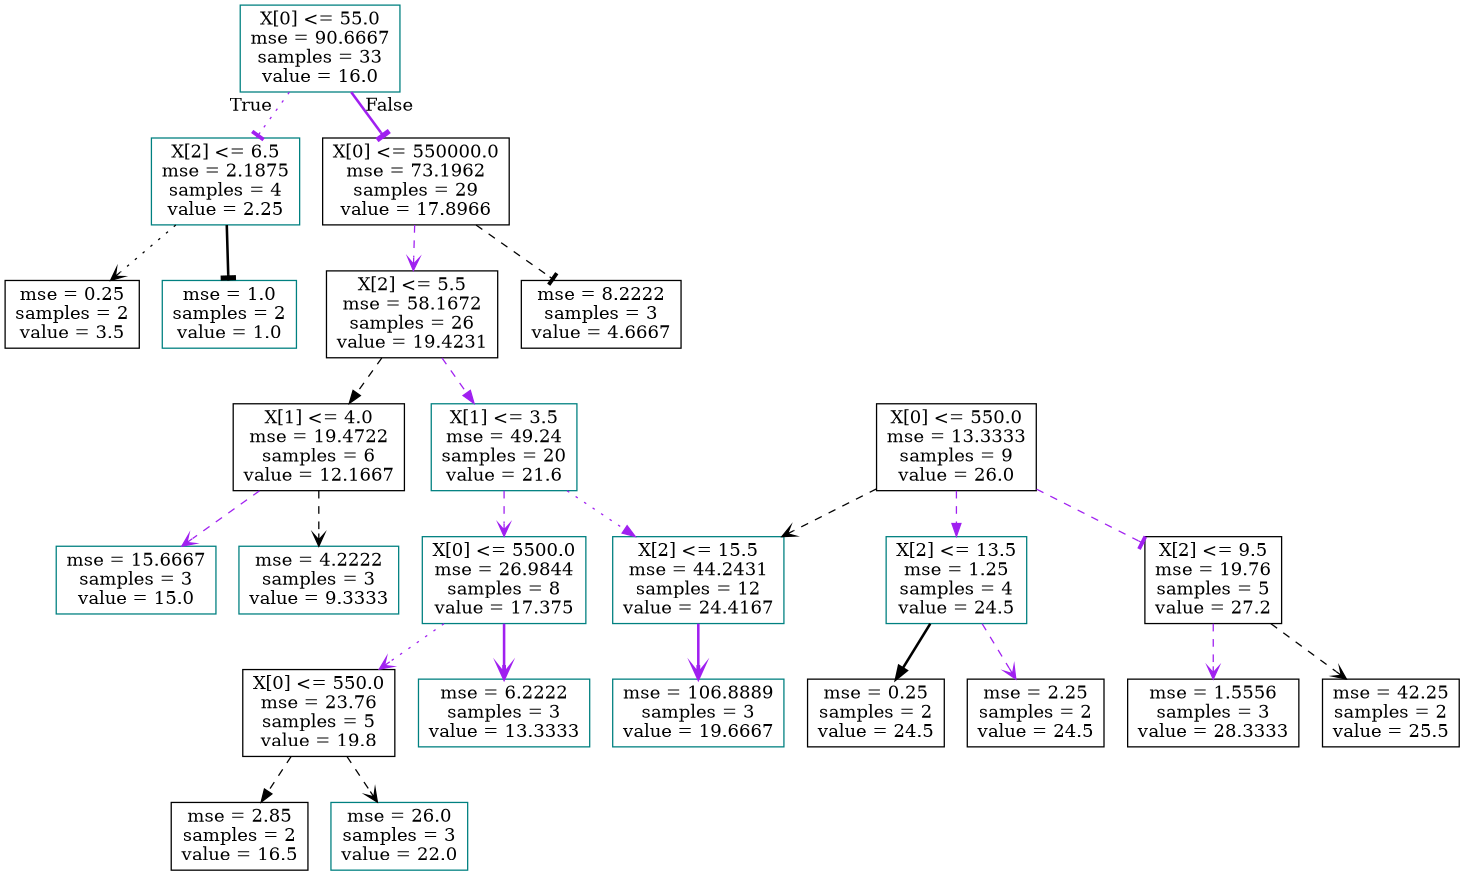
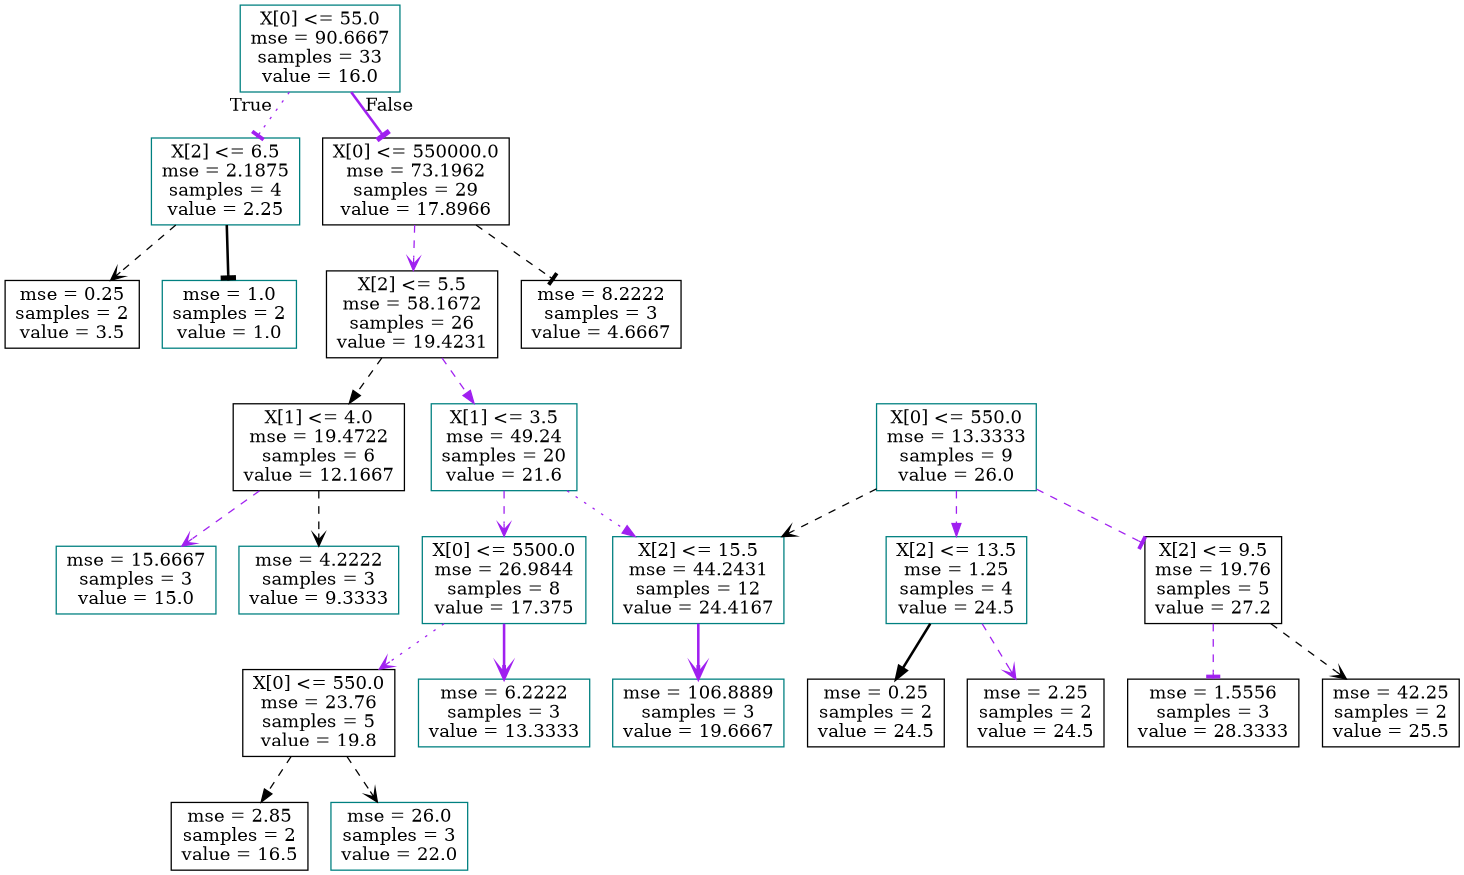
  digraph {
    node [color=teal shape=box]
    edge [arrowhead=vee color=purple style=dashed]
    n1 [label="X[0] <= 55.0\nmse = 90.6667\nsamples = 33\nvalue = 16.0"]
    n2 [label="X[2] <= 6.5\nmse = 2.1875\nsamples = 4\nvalue = 2.25"]
    n3 [color=black label="X[0] <= 550000.0\nmse = 73.1962\nsamples = 29\nvalue = 17.8966"]
    n4 [color=black label="mse = 0.25\nsamples = 2\nvalue = 3.5"]
    n5 [label="mse = 1.0\nsamples = 2\nvalue = 1.0"]
    n6 [color=black label="X[2] <= 5.5\nmse = 58.1672\nsamples = 26\nvalue = 19.4231"]
    n7 [color=black label="mse = 8.2222\nsamples = 3\nvalue = 4.6667"]
    n8 [color=black label="X[1] <= 4.0\nmse = 19.4722\nsamples = 6\nvalue = 12.1667"]
    n9 [label="X[1] <= 3.5\nmse = 49.24\nsamples = 20\nvalue = 21.6"]
    n10 [label="mse = 15.6667\nsamples = 3\nvalue = 15.0"]
    n11 [label="mse = 4.2222\nsamples = 3\nvalue = 9.3333"]
    n12 [label="X[2] <= 15.5\nmse = 44.2431\nsamples = 12\nvalue = 24.4167"]
    n13 [label="X[0] <= 5500.0\nmse = 26.9844\nsamples = 8\nvalue = 17.375"]
    n14 [label="mse = 106.8889\nsamples = 3\nvalue = 19.6667"]
    n15 [color=black label="X[0] <= 550.0\nmse = 23.76\nsamples = 5\nvalue = 19.8"]
    n16 [label="mse = 6.2222\nsamples = 3\nvalue = 13.3333"]
-   n17 [color=black label="X[0] <= 550.0\nmse = 13.3333\nsamples = 9\nvalue = 26.0"]
+   n17 [label="X[0] <= 550.0\nmse = 13.3333\nsamples = 9\nvalue = 26.0"]
    n18 [label="X[2] <= 13.5\nmse = 1.25\nsamples = 4\nvalue = 24.5"]
    n19 [color=black label="X[2] <= 9.5\nmse = 19.76\nsamples = 5\nvalue = 27.2"]
    n20 [color=black label="mse = 2.25\nsamples = 2\nvalue = 24.5"]
    n21 [color=black label="mse = 0.25\nsamples = 2\nvalue = 24.5"]
    n22 [color=black label="mse = 42.25\nsamples = 2\nvalue = 25.5"]
    n23 [color=black label="mse = 1.5556\nsamples = 3\nvalue = 28.3333"]
    n24 [color=black label="mse = 2.85\nsamples = 2\nvalue = 16.5"]
    n25 [label="mse = 26.0\nsamples = 3\nvalue = 22.0"]
    n1 -> n2 [arrowhead=tee headlabel=True labelangle=45 labeldistance=2.5 style=dotted]
    n1 -> n3 [arrowhead=tee headlabel=False labelangle=-45 labeldistance=2.5 style=bold]
-   n2 -> n4 [color=black style=dotted]
+   n2 -> n4 [color=black]
    n2 -> n5 [arrowhead=tee color=black style=bold]
    n3 -> n6
    n3 -> n7 [arrowhead=tee color=black]
    n6 -> n8 [arrowhead=normal color=black]
    n6 -> n9 [arrowhead=normal]
    n8 -> n10
    n8 -> n11 [color=black]
    n9 -> n12 [arrowhead=normal style=dotted]
    n9 -> n13
    n12 -> n14 [style=bold]
    n13 -> n15 [style=dotted]
    n13 -> n16 [style=bold]
    n15 -> n24 [arrowhead=normal color=black]
    n15 -> n25 [color=black]
    n17 -> n12 [color=black]
    n17 -> n18 [arrowhead=normal]
    n17 -> n19 [arrowhead=tee]
    n18 -> n20
    n18 -> n21 [arrowhead=normal color=black style=bold]
    n19 -> n22 [color=black]
-   n19 -> n23
+   n19 -> n23 [arrowhead=tee]
  }
